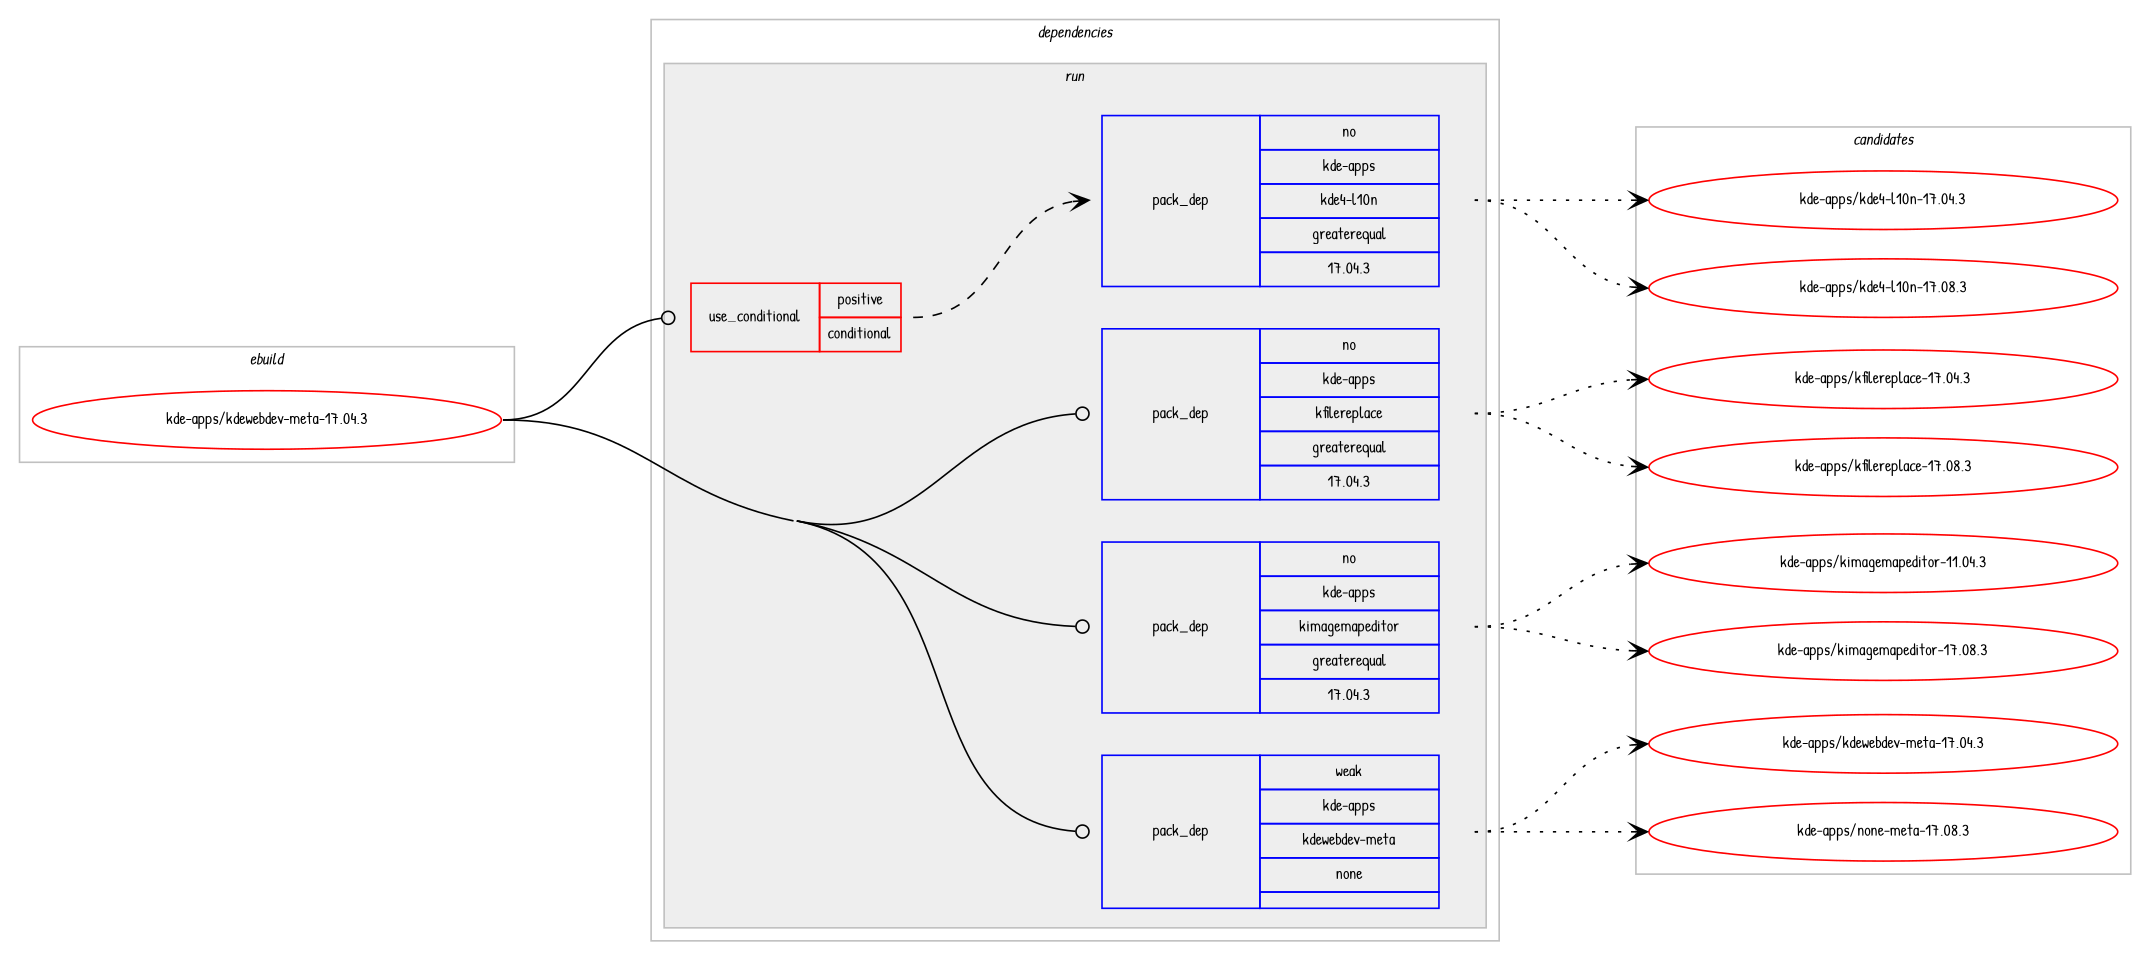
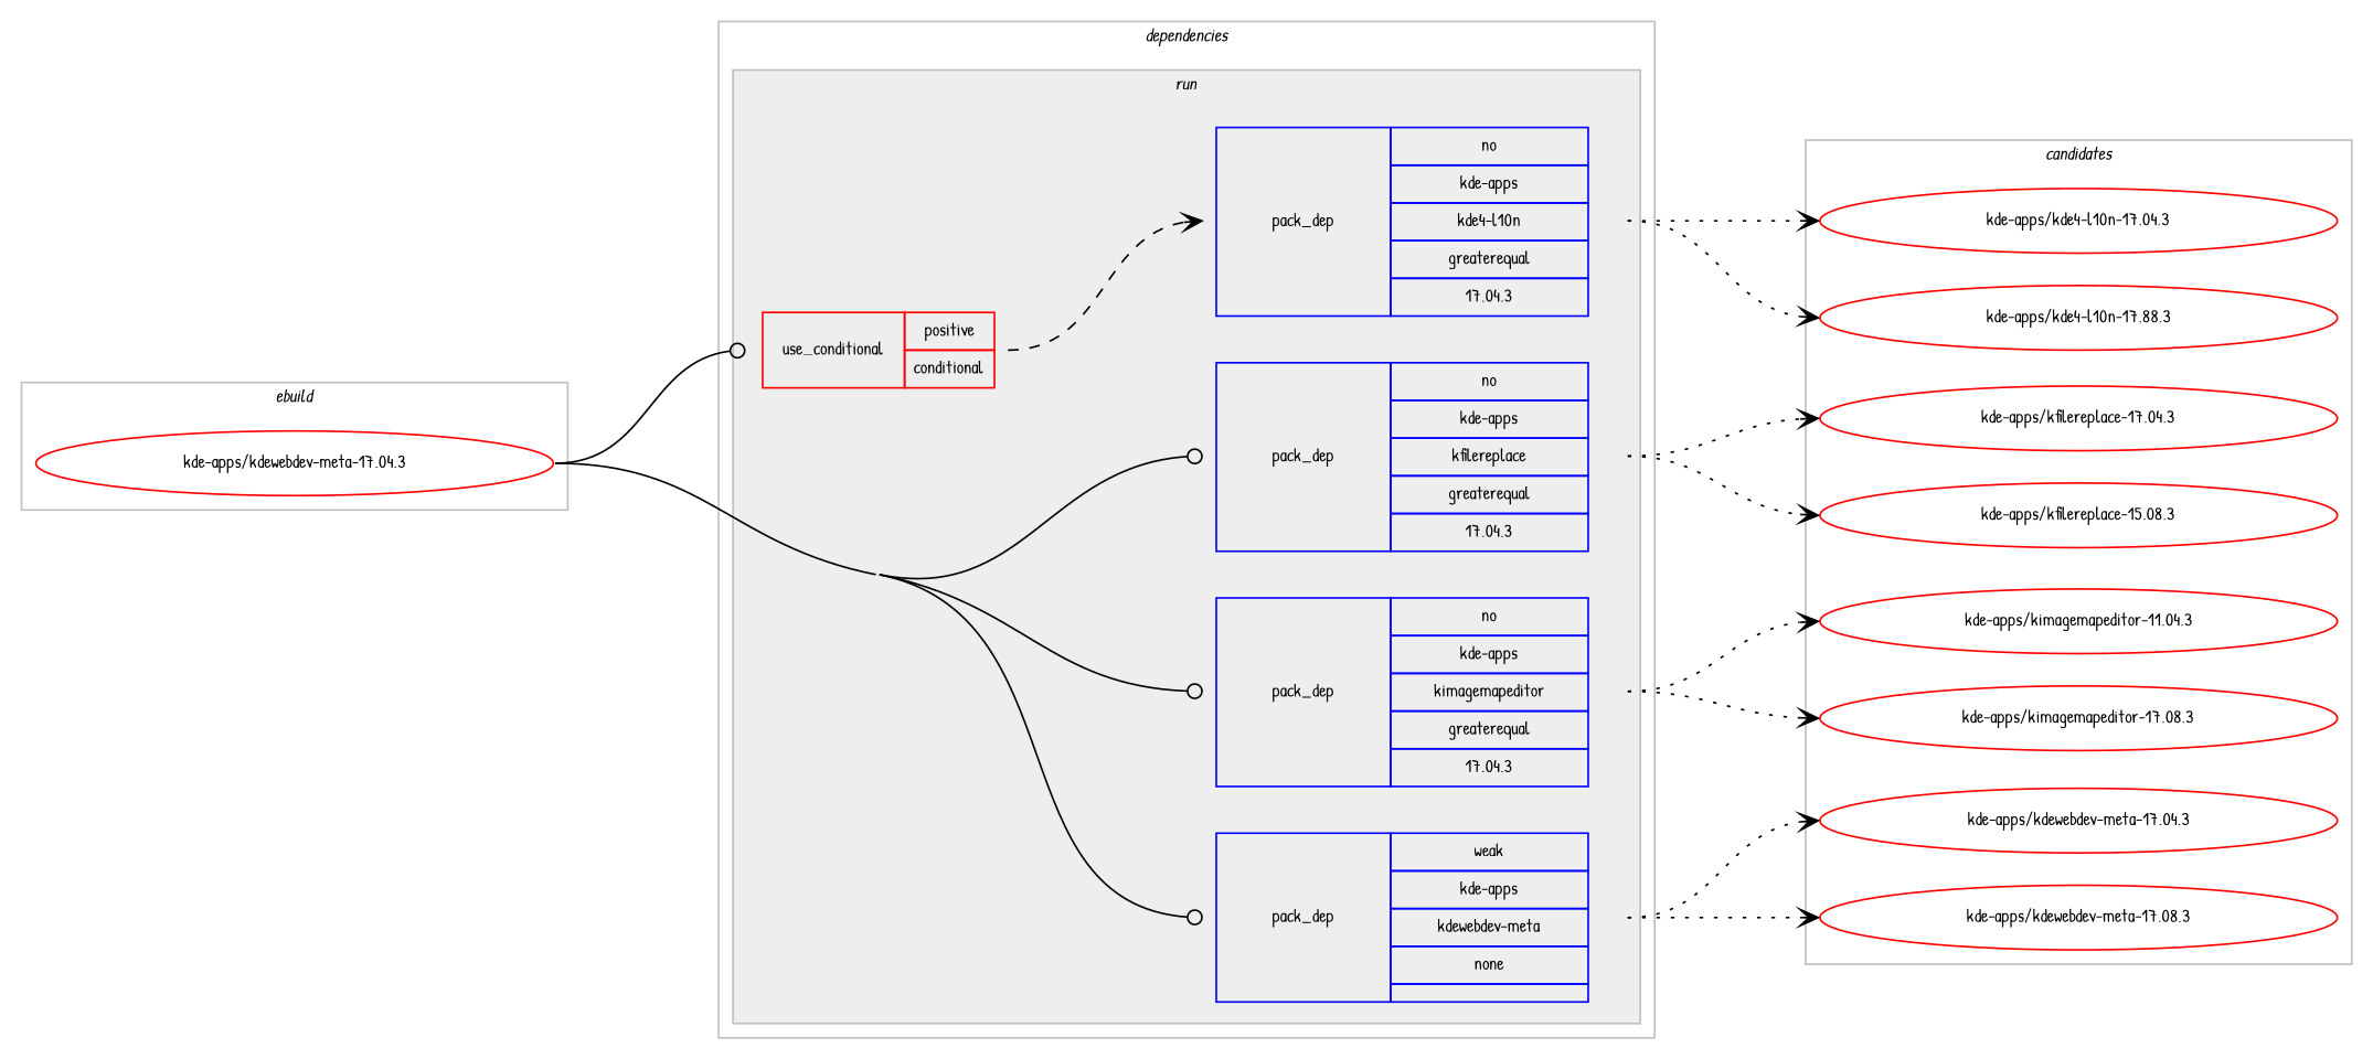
  digraph {
    compound=true
    concentrate=true
    fontname="Patrick Hand"
    fontsize=10
    newrank=true
    rankdir=LR
    ranksep=1.5
    node [color=red fontname="Patrick Hand" fontsize=10]
    edge [arrowhead=vee fontname="Patrick Hand" headport=w style=dotted tailport=e weight=100]
    n1 [label="kde-apps/kdewebdev-meta-17.04.3" width=4]
    n2 [color=blue label=<<TABLE BORDER="0" CELLBORDER="1" CELLSPACING="0" CELLPADDING="4" WIDTH="220"><TR><TD ROWSPAN="6" CELLPADDING="30">pack_dep</TD></TR><TR><TD WIDTH="110">no</TD></TR><TR><TD>kde-apps</TD></TR><TR><TD>kde4-l10n</TD></TR><TR><TD>greaterequal</TD></TR><TR><TD>17.04.3</TD></TR></TABLE>> shape=none]
    n3 [label=<<TABLE BORDER="0" CELLBORDER="1" CELLSPACING="0" CELLPADDING="4"><TR><TD ROWSPAN="3" CELLPADDING="10">use_conditional</TD></TR><TR><TD>positive</TD></TR><TR><TD>conditional</TD></TR></TABLE>> shape=none]
    n4 [color=blue label=<<TABLE BORDER="0" CELLBORDER="1" CELLSPACING="0" CELLPADDING="4" WIDTH="220"><TR><TD ROWSPAN="6" CELLPADDING="30">pack_dep</TD></TR><TR><TD WIDTH="110">no</TD></TR><TR><TD>kde-apps</TD></TR><TR><TD>kfilereplace</TD></TR><TR><TD>greaterequal</TD></TR><TR><TD>17.04.3</TD></TR></TABLE>> shape=none]
    n5 [color=blue label=<<TABLE BORDER="0" CELLBORDER="1" CELLSPACING="0" CELLPADDING="4" WIDTH="220"><TR><TD ROWSPAN="6" CELLPADDING="30">pack_dep</TD></TR><TR><TD WIDTH="110">no</TD></TR><TR><TD>kde-apps</TD></TR><TR><TD>kimagemapeditor</TD></TR><TR><TD>greaterequal</TD></TR><TR><TD>17.04.3</TD></TR></TABLE>> shape=none]
    n6 [color=blue label=<<TABLE BORDER="0" CELLBORDER="1" CELLSPACING="0" CELLPADDING="4" WIDTH="220"><TR><TD ROWSPAN="6" CELLPADDING="30">pack_dep</TD></TR><TR><TD WIDTH="110">weak</TD></TR><TR><TD>kde-apps</TD></TR><TR><TD>kdewebdev-meta</TD></TR><TR><TD>none</TD></TR><TR><TD></TD></TR></TABLE>> shape=none]
    n7 [label="kde-apps/kde4-l10n-17.04.3" width=4]
-   n8 [label="kde-apps/kde4-l10n-17.08.3" width=4]
+   n8 [label="kde-apps/kde4-l10n-17.88.3" width=4]
    n9 [label="kde-apps/kfilereplace-17.04.3" width=4]
-   n10 [label="kde-apps/kfilereplace-17.08.3" width=4]
+   n10 [label="kde-apps/kfilereplace-15.08.3" width=4]
    n11 [label="kde-apps/kdewebdev-meta-17.04.3" width=4]
-   n12 [label="kde-apps/none-meta-17.08.3" width=4]
+   n12 [label="kde-apps/kdewebdev-meta-17.08.3" width=4]
    n13 [label="kde-apps/kimagemapeditor-11.04.3" width=4]
    n14 [label="kde-apps/kimagemapeditor-17.08.3" width=4]
    subgraph cluster_1 {
      color=gray
      label=<<i>ebuild</i>>
      rank=same
      n1
    }
    subgraph cluster_2 {
      color=gray
      label=<<i>dependencies</i>>
      subgraph cluster_3 {
        color=gray
        fillcolor="#eeeeee"
        label=<<i>compile</i>>
        style=filled
      }
      subgraph cluster_4 {
        color=gray
        fillcolor="#eeeeee"
        label=<<i>compile and run</i>>
        style=filled
      }
      subgraph cluster_5 {
        color=gray
        fillcolor="#eeeeee"
        label=<<i>run</i>>
        style=filled
        subgraph sub_6 {
          color=gray
          fillcolor="#eeeeee"
          label=<<i>run</i>>
          style=filled
          n3
          subgraph sub_7 {
            color=gray
            fillcolor="#eeeeee"
            label=<<i>run</i>>
            style=filled
            n2
          }
        }
        subgraph sub_8 {
          color=gray
          fillcolor="#eeeeee"
          label=<<i>run</i>>
          style=filled
          n4
        }
        subgraph sub_9 {
          color=gray
          fillcolor="#eeeeee"
          label=<<i>run</i>>
          style=filled
          n5
        }
        subgraph sub_10 {
          color=gray
          fillcolor="#eeeeee"
          label=<<i>run</i>>
          style=filled
          n6
        }
      }
    }
    subgraph cluster_11 {
      color=gray
      label=<<i>candidates</i>>
      rank=same
      subgraph sub_12 {
        color=black
        label=<<i>candidates</i>>
        nodesep=1
        rank=same
        n7
        n8
      }
      subgraph sub_13 {
        color=black
        label=<<i>candidates</i>>
        nodesep=1
        rank=same
        n9
        n10
      }
      subgraph sub_14 {
        color=black
        label=<<i>candidates</i>>
        nodesep=1
        rank=same
        n11
        n12
      }
      subgraph sub_15 {
        color=black
        label=<<i>candidates</i>>
        nodesep=1
        rank=same
        n13
        n14
      }
    }
    n1 -> n3 [arrowhead=odot style=solid weight=20]
    n1 -> n4 [arrowhead=odot style=solid weight=20]
    n1 -> n5 [arrowhead=odot style=solid weight=20]
    n1 -> n6 [arrowhead=odot style=solid weight=20]
    n2 -> n7
    n2 -> n8
    n3 -> n2 [style=dashed weight=20]
    n4 -> n9
    n4 -> n10
    n5 -> n13
    n5 -> n14
    n6 -> n11
    n6 -> n12
  }
